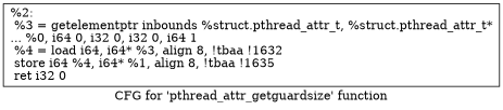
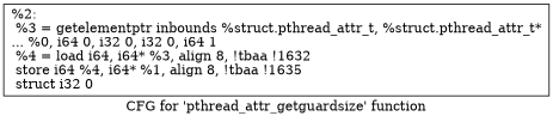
  digraph {
    label="CFG for 'pthread_attr_getguardsize' function"
-   n1 [label="{%2:\l  %3 = getelementptr inbounds %struct.pthread_attr_t, %struct.pthread_attr_t*\l... %0, i64 0, i32 0, i32 0, i64 1\l  %4 = load i64, i64* %3, align 8, !tbaa !1632\l  store i64 %4, i64* %1, align 8, !tbaa !1635\l  ret i32 0\l}" shape=record]
+   n1 [label="{%2:\l  %3 = getelementptr inbounds %struct.pthread_attr_t, %struct.pthread_attr_t*\l... %0, i64 0, i32 0, i32 0, i64 1\l  %4 = load i64, i64* %3, align 8, !tbaa !1632\l  store i64 %4, i64* %1, align 8, !tbaa !1635\l  struct i32 0\l}" shape=record]
  }
